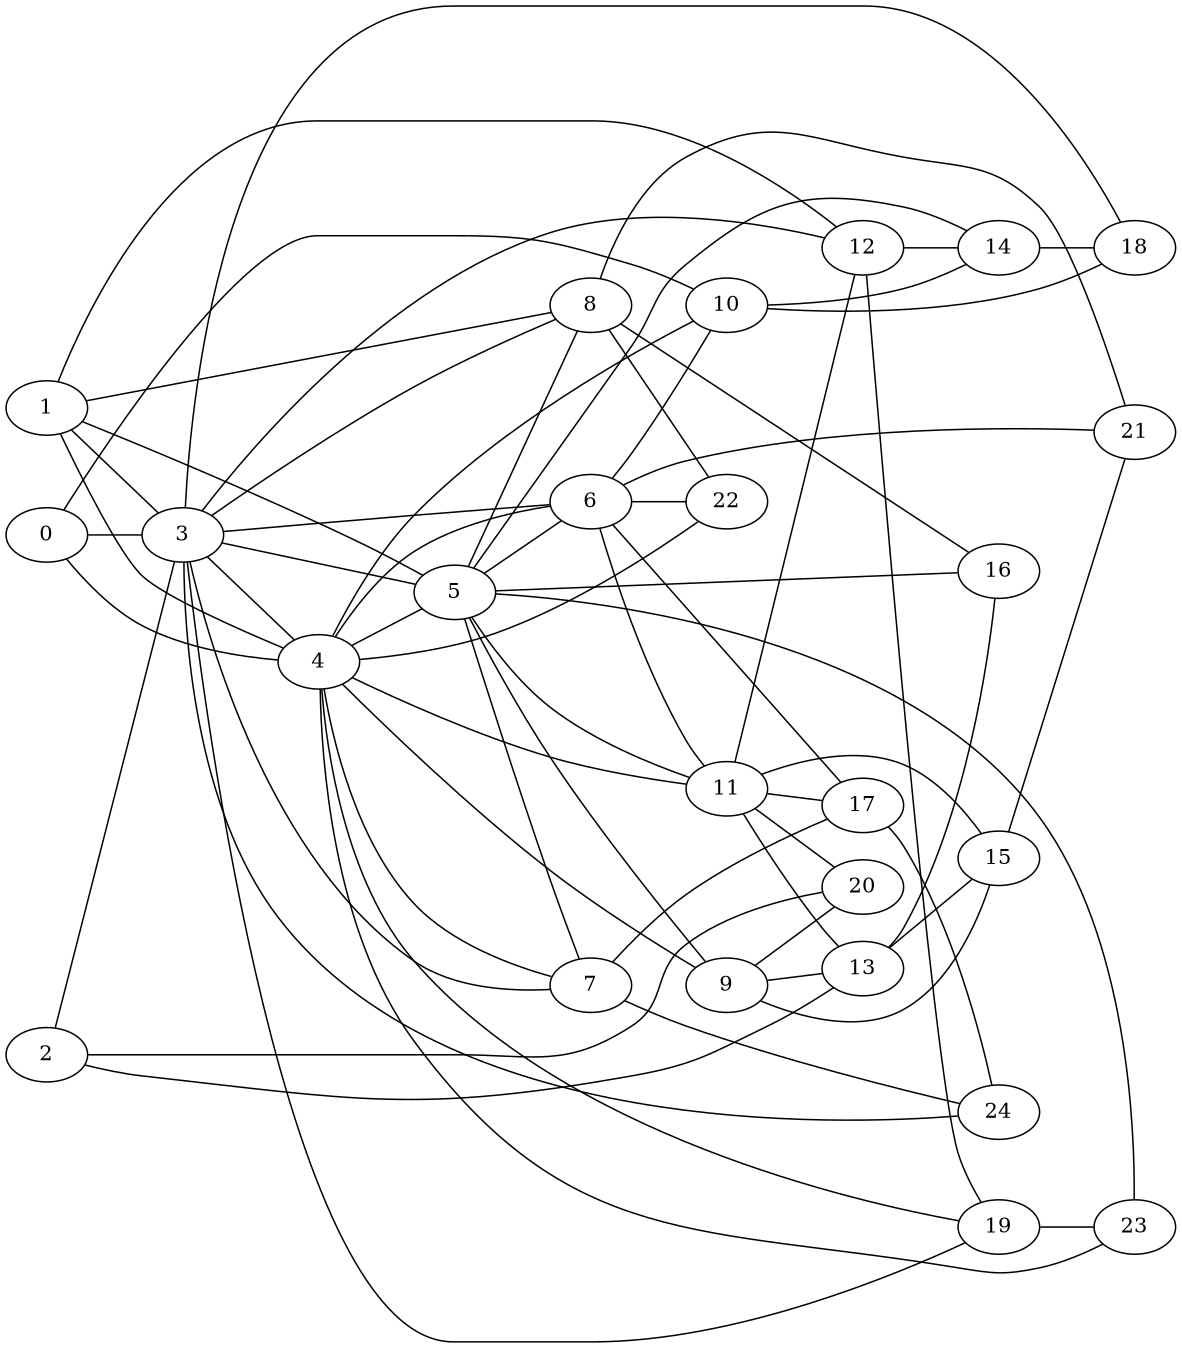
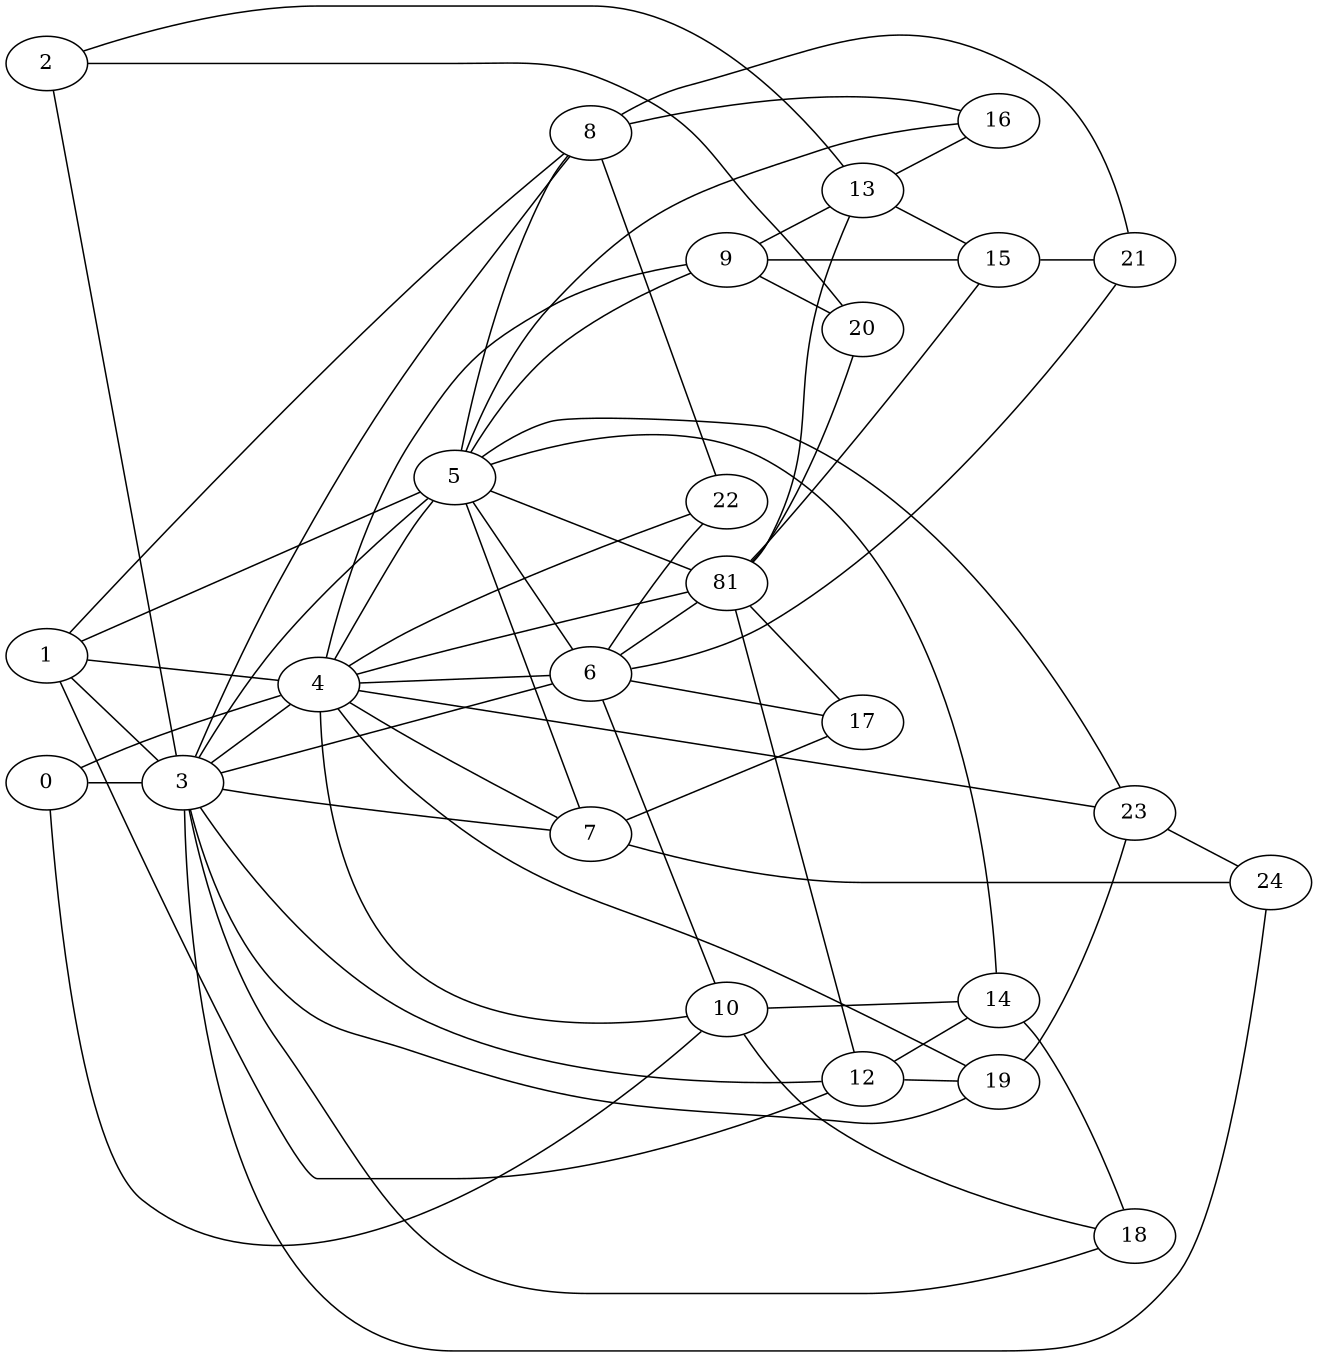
  strict graph {
    rankdir=LR
    edge [is_available=True prob=1.0]
    0
    3
    4
    10
    5
    8
    12
    6
    7
    18
    19
    24
    9
-   11
+   11 [label=81]
    22
    23
    14
    1
    16
    21
    2
    13
    20
    15
    17
    0 -- 3
    0 -- 4
    0 -- 10 [prob=0.465618257968]
    3 -- 4 [prob=0.520092000814]
    3 -- 5 [prob=0.776896692467]
    3 -- 8 [prob=0.306172123729]
    3 -- 12 [prob=0.477496987624]
    3 -- 6 [prob=0.0974236056951]
    3 -- 7
    3 -- 18 [prob=0.535322377326]
    3 -- 19 [prob=0.834052918009]
    3 -- 24
    4 -- 10 [prob=0.959878819678]
    4 -- 5 [prob=0.755398182819]
    4 -- 6 [prob=0.915853977364]
    4 -- 7 [prob=0.822035017485]
    4 -- 19 [prob=0.392655634262]
    4 -- 9 [prob=0.189683294233]
    4 -- 11 [prob=0.0815770953269]
    4 -- 22 [prob=0.00384581689305]
    4 -- 23 [prob=0.940914173093]
    10 -- 18 [prob=0.898702476577]
    10 -- 14 [prob=0.875170922979]
    5 -- 8
    5 -- 6
    5 -- 7 [prob=0.0273233896899]
    5 -- 9 [prob=0.366999849285]
    5 -- 11 [prob=0.557761946004]
    5 -- 23 [prob=0.804679483299]
    5 -- 14
    5 -- 16 [prob=0.82149506043]
    8 -- 22 [prob=0.745742370828]
    8 -- 16 [prob=0.108429817344]
    8 -- 21
    12 -- 19 [prob=0.429883738112]
    12 -- 14 [prob=0.872744169074]
    6 -- 10 [prob=0.374005883318]
    6 -- 11 [prob=0.974744951736]
    6 -- 22 [prob=0.303644799439]
    6 -- 21 [prob=0.0467254586636]
    6 -- 17 [prob=0.258151684116]
    7 -- 24 [prob=0.277867708862]
    7 -- 17
    19 -- 23 [prob=0.690475103459]
    9 -- 13 [prob=0.927506613397]
    9 -- 20
    9 -- 15 [prob=0.973749925907]
    11 -- 12
    11 -- 13 [prob=0.197658565712]
    11 -- 20
    11 -- 15 [prob=0.103290688747]
    11 -- 17 [prob=0.893447749123]
-   17 -- 24 [prob=0.64019732838]
+   23 -- 24 [prob=0.64019732838]
    14 -- 18 [prob=0.475892455621]
    1 -- 3 [prob=0.683175252116]
    1 -- 4 [prob=0.360337544214]
    1 -- 5 [prob=0.237473857345]
    1 -- 8 [prob=0.0251310660205]
    1 -- 12 [prob=0.0115839426935]
    2 -- 3 [prob=0.731676858312]
    2 -- 13 [prob=0.76556462622]
    2 -- 20 [prob=0.978863638278]
    13 -- 16 [prob=0.86839031525]
    13 -- 15 [prob=0.0990139077665]
    15 -- 21 [prob=0.436936192845]
  }
